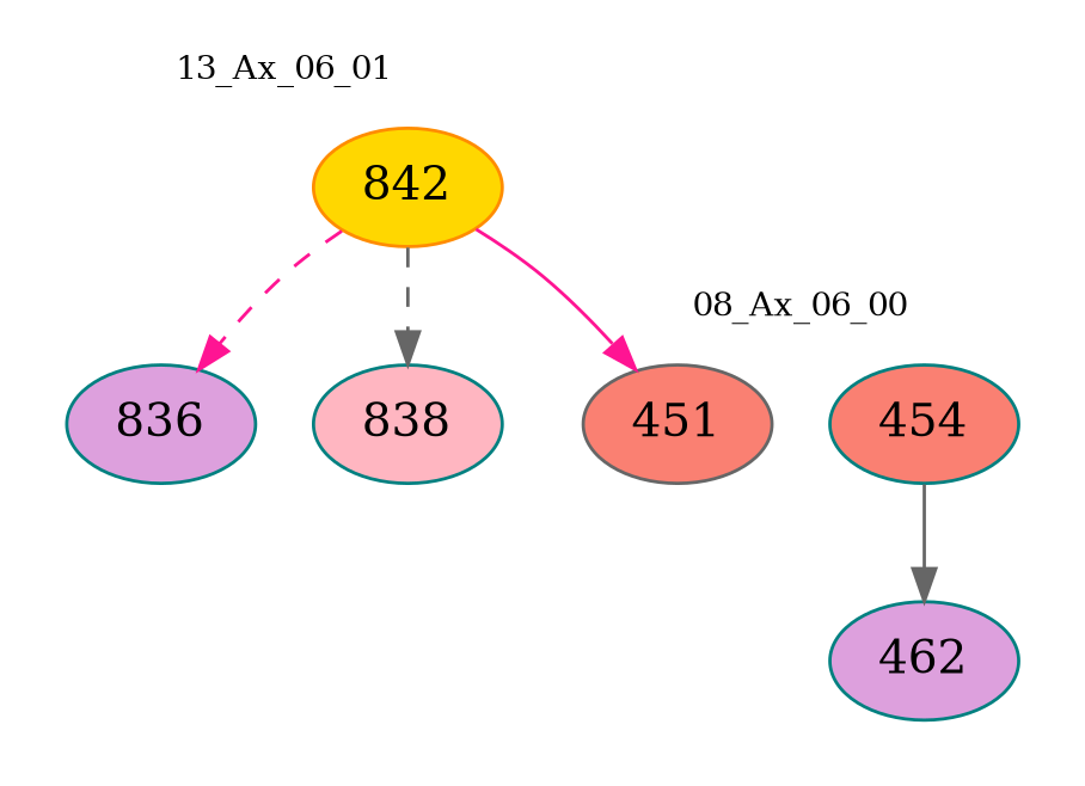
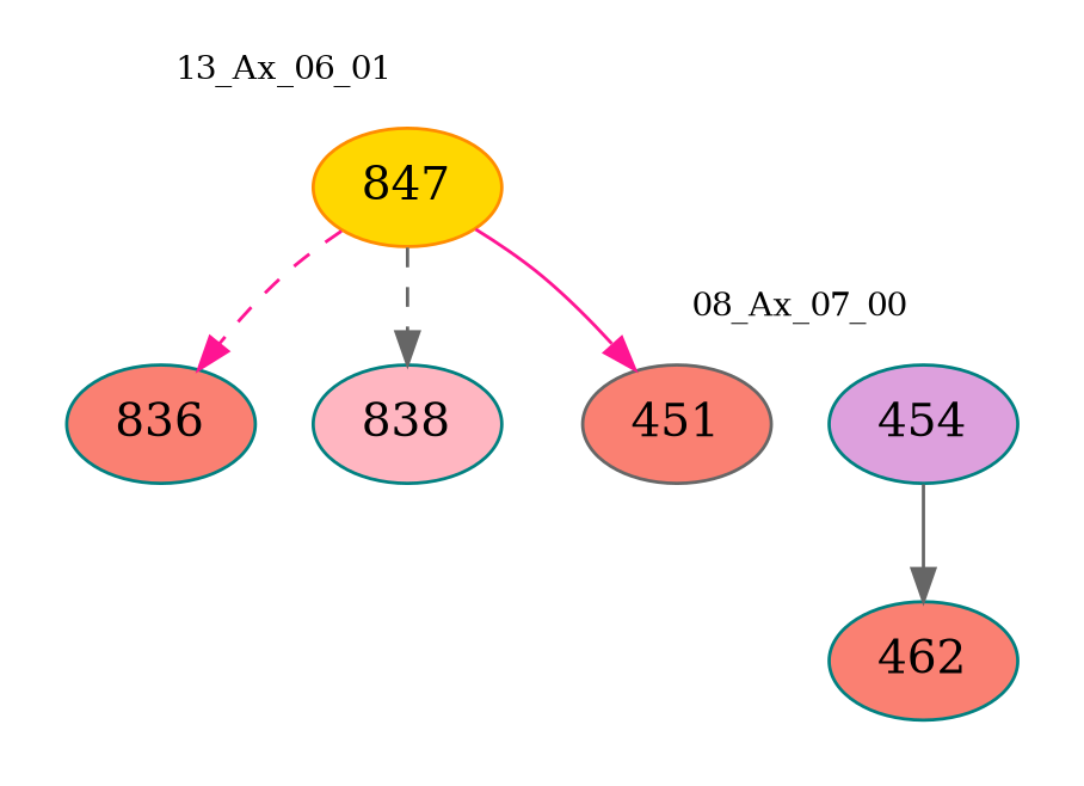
  digraph {
    node [color=teal fillcolor=plum style=filled]
    edge [color=deeppink style=dashed]
-   n1 [color=darkorange fillcolor=gold label=842]
-   n2 [label=836]
+   n1 [color=darkorange fillcolor=gold label=847]
+   n2 [fillcolor=salmon label=836]
    n3 [fillcolor=lightpink label=838]
-   n4 [fillcolor=salmon label=454]
+   n4 [label=454]
    n5 [color=gray40 fillcolor=salmon label=451]
-   n6 [label=462]
+   n6 [fillcolor=salmon label=462]
    subgraph cluster_1 {
      color=white
      fontsize=10
      label="13_Ax_06_01"
      n1
      n2
      n3
    }
    subgraph cluster_2 {
      color=white
      fontsize=10
-     label="08_Ax_06_00"
+     label="08_Ax_07_00"
      n4
      n5
      n6
    }
    n1 -> n2
    n1 -> n3 [color=gray40]
    n1 -> n5 [style=solid]
    n4 -> n6 [color=gray40 style=solid]
  }
